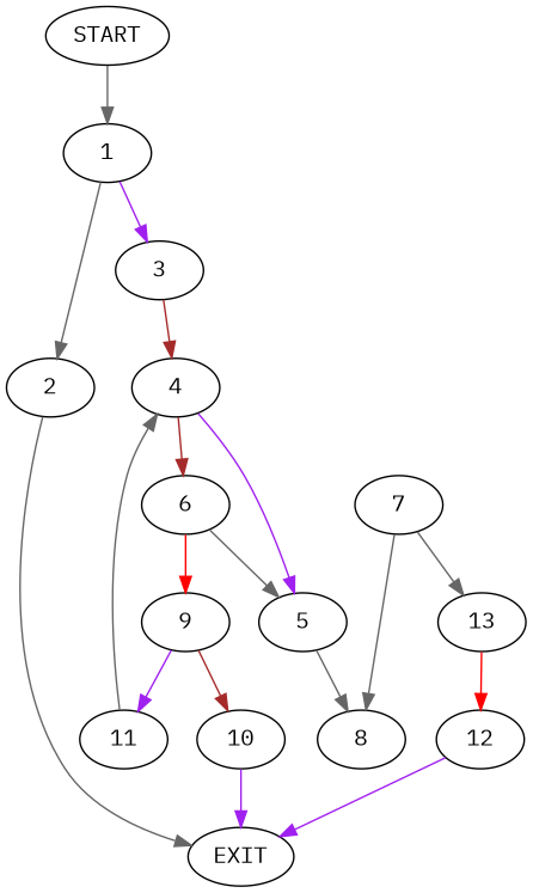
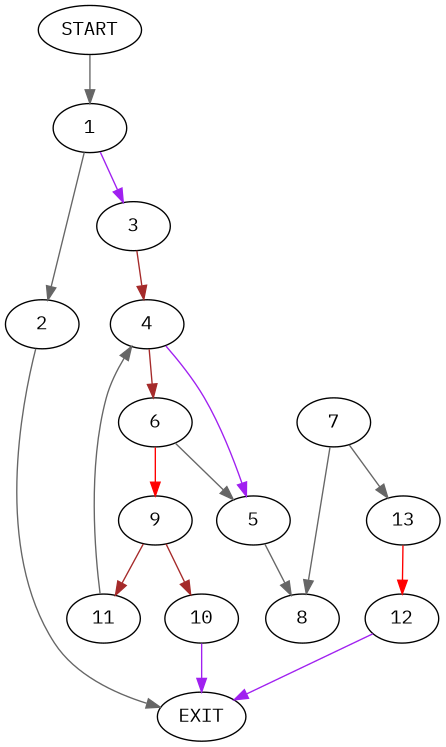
  digraph {
    fontname="IBM Plex Mono"
    node [fontname="IBM Plex Mono"]
    edge [color=gray40 fontname="IBM Plex Mono"]
    n1 [label=START]
    1
    2
    3
    n5 [label=EXIT]
    4
    5
    6
    8
    9
    7
    13
    10
    11
    12
    n1 -> 1
    1 -> 2
    1 -> 3 [color=purple]
    2 -> n5
    3 -> 4 [color=brown]
    4 -> 5 [color=purple]
    4 -> 6 [color=brown]
    5 -> 8
    6 -> 5
    6 -> 9 [color=red]
    9 -> 10 [color=brown]
-   9 -> 11 [color=purple]
+   9 -> 11 [color=brown]
    7 -> 8
    7 -> 13
    13 -> 12 [color=red]
    10 -> n5 [color=purple]
    11 -> 4
    12 -> n5 [color=purple]
  }
